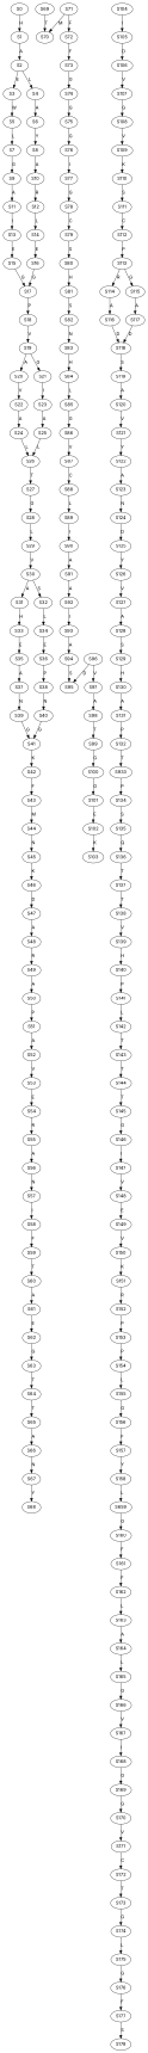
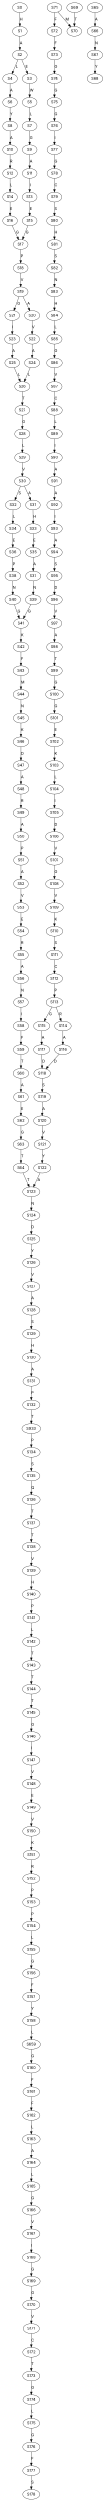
  strict digraph {
    fontname=Inter
    node [fontname=Inter]
    edge [fontname=Inter]
    S0
    S1
    S2
    S3
    S4
    S5
    S6
    S7
    S8
    S9
    S10
    S11
    S12
    S13
    S14
    S15
    S16
    S17
    S18
    S19
    S20
    S21
    S22
    S23
    S24
    S25
    S26
    S27
    S28
    S29
    S30
    S31
    S32
    S33
    S34
    S35
    S36
    S37
    S38
    S39
    S40
    S41
    S42
    S43
    S44
    S45
    S46
    S47
    S48
    S49
    S50
    S51
    S52
    S53
    S54
    S55
    S56
    S57
    S58
    S59
    S60
    S61
    S62
    S63
    S64
    S65
    S66
    S67
    S68
    S69
    S70
    S71
    S72
    S73
    S74
    S75
    S76
    S77
    S78
    S79
    S80
    S81
    S82
    S83
    S84
    S85
    S86
    S87
    S88
    S89
    S90
    S91
    S92
    S93
    S94
    S95
    S96
    S97
    S98
    S99
    S100
    S101
    S102
    S103
    S104
    S105
    S106
    S107
    S108
    S109
    S110
    S111
    S112
    S113
    S114
    S115
    S116
    S117
    S118
    S119
    S120
    S121
    S122
    S123
    S124
    S125
    S126
    S127
    S128
    S129
    S130
    S131
    S132
    n134 [label=S933]
    S134
    S135
    S136
    S137
    S138
    S139
    S140
    S141
    S142
    S143
    S144
    S145
    S146
    S147
    S148
    S149
    S150
    S151
    S152
    S153
    S154
    S155
    S156
    S157
    S158
    n160 [label=S659]
    S160
    S161
    S162
    S163
    S164
    S165
    S166
    S167
    S168
    S169
    S170
    S171
    S172
    S173
    S174
    S175
    S176
    S177
    S178
    S0 -> S1 [label=H]
    S1 -> S2 [label=A]
    S2 -> S3 [label=E]
    S2 -> S4 [label=L]
    S3 -> S5 [label=W]
    S4 -> S6 [label=A]
    S5 -> S7 [label=L]
    S6 -> S8 [label=Y]
    S7 -> S9 [label=G]
    S8 -> S10 [label=A]
    S9 -> S11 [label=A]
    S10 -> S12 [label=R]
    S11 -> S13 [label=I]
    S12 -> S14 [label=L]
    S13 -> S15 [label=E]
    S14 -> S16 [label=E]
    S15 -> S17 [label=G]
    S16 -> S17 [label=G]
    S17 -> S18 [label=P]
    S18 -> S19 [label=V]
    S19 -> S20 [label=A]
    S19 -> S21 [label=G]
    S20 -> S22 [label=V]
    S21 -> S23 [label=I]
    S22 -> S24 [label=A]
    S23 -> S25 [label=A]
    S24 -> S26 [label=L]
    S25 -> S26 [label=L]
    S26 -> S27 [label=T]
    S27 -> S28 [label=G]
    S28 -> S29 [label=L]
    S29 -> S30 [label=V]
    S30 -> S31 [label=A]
    S30 -> S32 [label=S]
    S31 -> S33 [label=H]
    S32 -> S34 [label=L]
    S33 -> S35 [label=E]
    S34 -> S36 [label=E]
    S35 -> S37 [label=A]
    S36 -> S38 [label=P]
    S37 -> S39 [label=N]
    S38 -> S40 [label=N]
    S39 -> S41 [label=G]
    S40 -> S41 [label=G]
    S41 -> S42 [label=K]
    S42 -> S43 [label=F]
    S43 -> S44 [label=M]
    S44 -> S45 [label=N]
    S45 -> S46 [label=K]
    S46 -> S47 [label=D]
    S47 -> S48 [label=A]
    S48 -> S49 [label=R]
    S49 -> S50 [label=A]
    S50 -> S51 [label=P]
    S51 -> S52 [label=A]
    S52 -> S53 [label=V]
    S53 -> S54 [label=E]
    S54 -> S55 [label=R]
    S55 -> S56 [label=A]
    S56 -> S57 [label=N]
    S57 -> S58 [label=I]
    S58 -> S59 [label=F]
    S59 -> S60 [label=T]
    S60 -> S61 [label=A]
    S61 -> S62 [label=E]
    S62 -> S63 [label=G]
    S63 -> S64 [label=T]
-   S64 -> S65 [label=T]
+   S64 -> S123 [label=T]
    S65 -> S66 [label=A]
    S66 -> S67 [label=N]
    S67 -> S68 [label=Y]
    S69 -> S70 [label=T]
    S71 -> S70 [label=M]
    S71 -> S72 [label=F]
    S72 -> S73 [label=F]
    S73 -> S74 [label=G]
    S74 -> S75 [label=G]
    S75 -> S76 [label=G]
    S76 -> S77 [label=I]
    S77 -> S78 [label=G]
    S78 -> S79 [label=C]
    S79 -> S80 [label=S]
    S80 -> S81 [label=H]
    S81 -> S82 [label=S]
    S82 -> S83 [label=N]
    S83 -> S84 [label=H]
    S84 -> S85 [label=L]
    S85 -> S86 [label=G]
    S86 -> S87 [label=V]
    S87 -> S88 [label=C]
    S88 -> S89 [label=L]
    S89 -> S90 [label=I]
    S90 -> S91 [label=A]
    S91 -> S92 [label=A]
    S92 -> S93 [label=I]
    S93 -> S94 [label=A]
    S94 -> S95 [label=S]
-   S96 -> S95 [label=D]
+   S95 -> S96 [label=D]
    S96 -> S97 [label=V]
    S97 -> S98 [label=A]
    S98 -> S99 [label=T]
    S99 -> S100 [label=G]
    S100 -> S101 [label=G]
    S101 -> S102 [label=E]
    S102 -> S103 [label=K]
+   S103 -> S104 [label=L]
    S104 -> S105 [label=I]
    S105 -> S106 [label=D]
    S106 -> S107 [label=V]
    S107 -> S108 [label=G]
    S108 -> S109 [label=V]
    S109 -> S110 [label=K]
    S110 -> S111 [label=S]
    S111 -> S112 [label=C]
    S112 -> S113 [label=P]
    S113 -> S114 [label=R]
    S113 -> S115 [label=G]
    S114 -> S116 [label=A]
    S115 -> S117 [label=A]
    S116 -> S118 [label=D]
    S117 -> S118 [label=D]
    S118 -> S119 [label=S]
    S119 -> S120 [label=A]
    S120 -> S121 [label=V]
    S121 -> S122 [label=Y]
    S122 -> S123 [label=A]
    S123 -> S124 [label=N]
    S124 -> S125 [label=D]
    S125 -> S126 [label=Y]
    S126 -> S127 [label=V]
    S127 -> S128 [label=A]
    S128 -> S129 [label=S]
    S129 -> S130 [label=H]
    S130 -> S131 [label=A]
    S131 -> S132 [label=P]
    S132 -> n134 [label=T]
    n134 -> S134 [label=P]
    S134 -> S135 [label=S]
    S135 -> S136 [label=Q]
    S136 -> S137 [label=T]
    S137 -> S138 [label=T]
    S138 -> S139 [label=V]
    S139 -> S140 [label=H]
    S140 -> S141 [label=P]
    S141 -> S142 [label=L]
    S142 -> S143 [label=T]
    S143 -> S144 [label=T]
    S144 -> S145 [label=T]
    S145 -> S146 [label=G]
    S146 -> S147 [label=I]
    S147 -> S148 [label=V]
    S148 -> S149 [label=E]
    S149 -> S150 [label=V]
    S150 -> S151 [label=K]
    S151 -> S152 [label=R]
    S152 -> S153 [label=P]
    S153 -> S154 [label=P]
    S154 -> S155 [label=L]
    S155 -> S156 [label=G]
    S156 -> S157 [label=F]
    S157 -> S158 [label=Y]
    S158 -> n160 [label=L]
    n160 -> S160 [label=G]
    S160 -> S161 [label=F]
    S161 -> S162 [label=F]
    S162 -> S163 [label=L]
    S163 -> S164 [label=A]
    S164 -> S165 [label=L]
    S165 -> S166 [label=G]
    S166 -> S167 [label=V]
    S167 -> S168 [label=I]
    S168 -> S169 [label=G]
    S169 -> S170 [label=G]
    S170 -> S171 [label=V]
    S171 -> S172 [label=C]
    S172 -> S173 [label=T]
    S173 -> S174 [label=G]
    S174 -> S175 [label=L]
    S175 -> S176 [label=G]
    S176 -> S177 [label=F]
    S177 -> S178 [label=S]
  }
